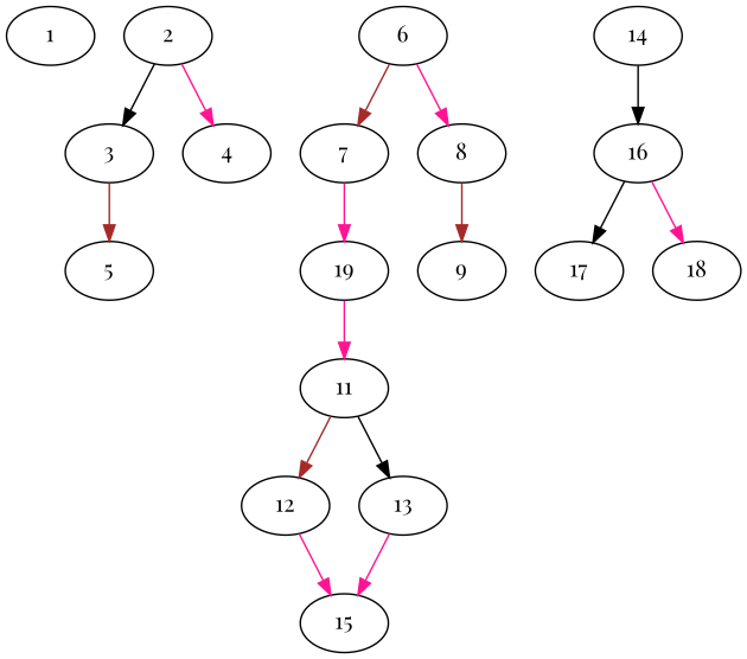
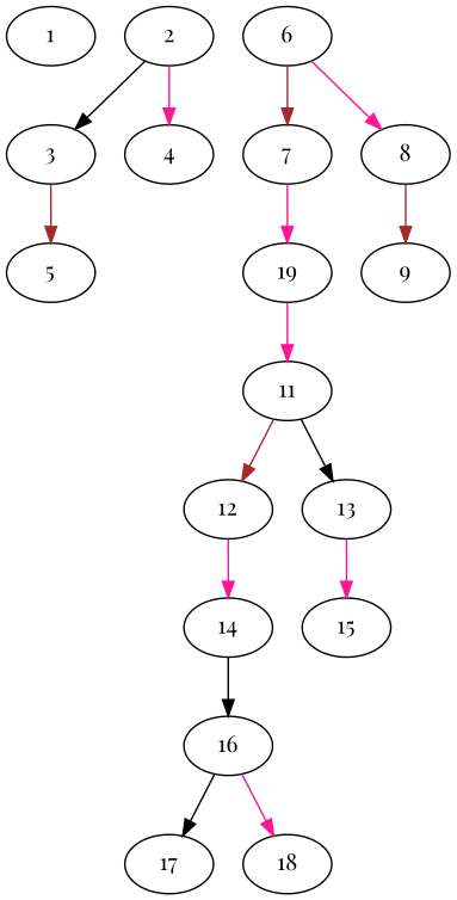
  digraph {
    fontname="Playfair Display"
    node [alpha=0.14 fontname="Playfair Display"]
    edge [color=deeppink fontname="Playfair Display"]
    1 [alpha=0.12 expect_size=454026852060329856]
    2 [alpha=0.20 expect_size=67108864000000000000]
    3 [alpha=0.13 expect_size=30423053121200586752]
    4 [alpha=0.05 expect_size=2325672259515898]
    5 [alpha=0.04 expect_size=4001528129089876]
    6 [alpha=0.12 expect_size=4901271186178048000]
    7 [alpha=0.18 expect_size=150671872414452992]
    8 [alpha=0.11 expect_size=165112971264000000000]
    n9 [expect_size=1227416587966416 label=19]
    9 [expect_size=5592780518769819648]
    11 [alpha=0.06 expect_size=7678289059922891]
    12 [expect_size=560511473504082624]
    13 [alpha=0.03 expect_size=15447562055150102]
    14 [alpha=0.15 expect_size=166437400575196790784]
    15 [alpha=0.04 expect_size=2093699360425276]
    16 [alpha=0.16 expect_size=222805928538333440]
    17 [expect_size=161344025809584384]
    18 [alpha=0.18 expect_size=7477505536548667392]
    2 -> 3 [color=black]
    2 -> 4
    3 -> 5 [color=brown]
    6 -> 7 [color=brown]
    6 -> 8
    7 -> n9
    8 -> 9 [color=brown]
    n9 -> 11
    11 -> 12 [color=brown]
    11 -> 13 [color=black]
-   12 -> 15
+   12 -> 14
    13 -> 15
    14 -> 16 [color=black]
    16 -> 17 [color=black]
    16 -> 18
  }
